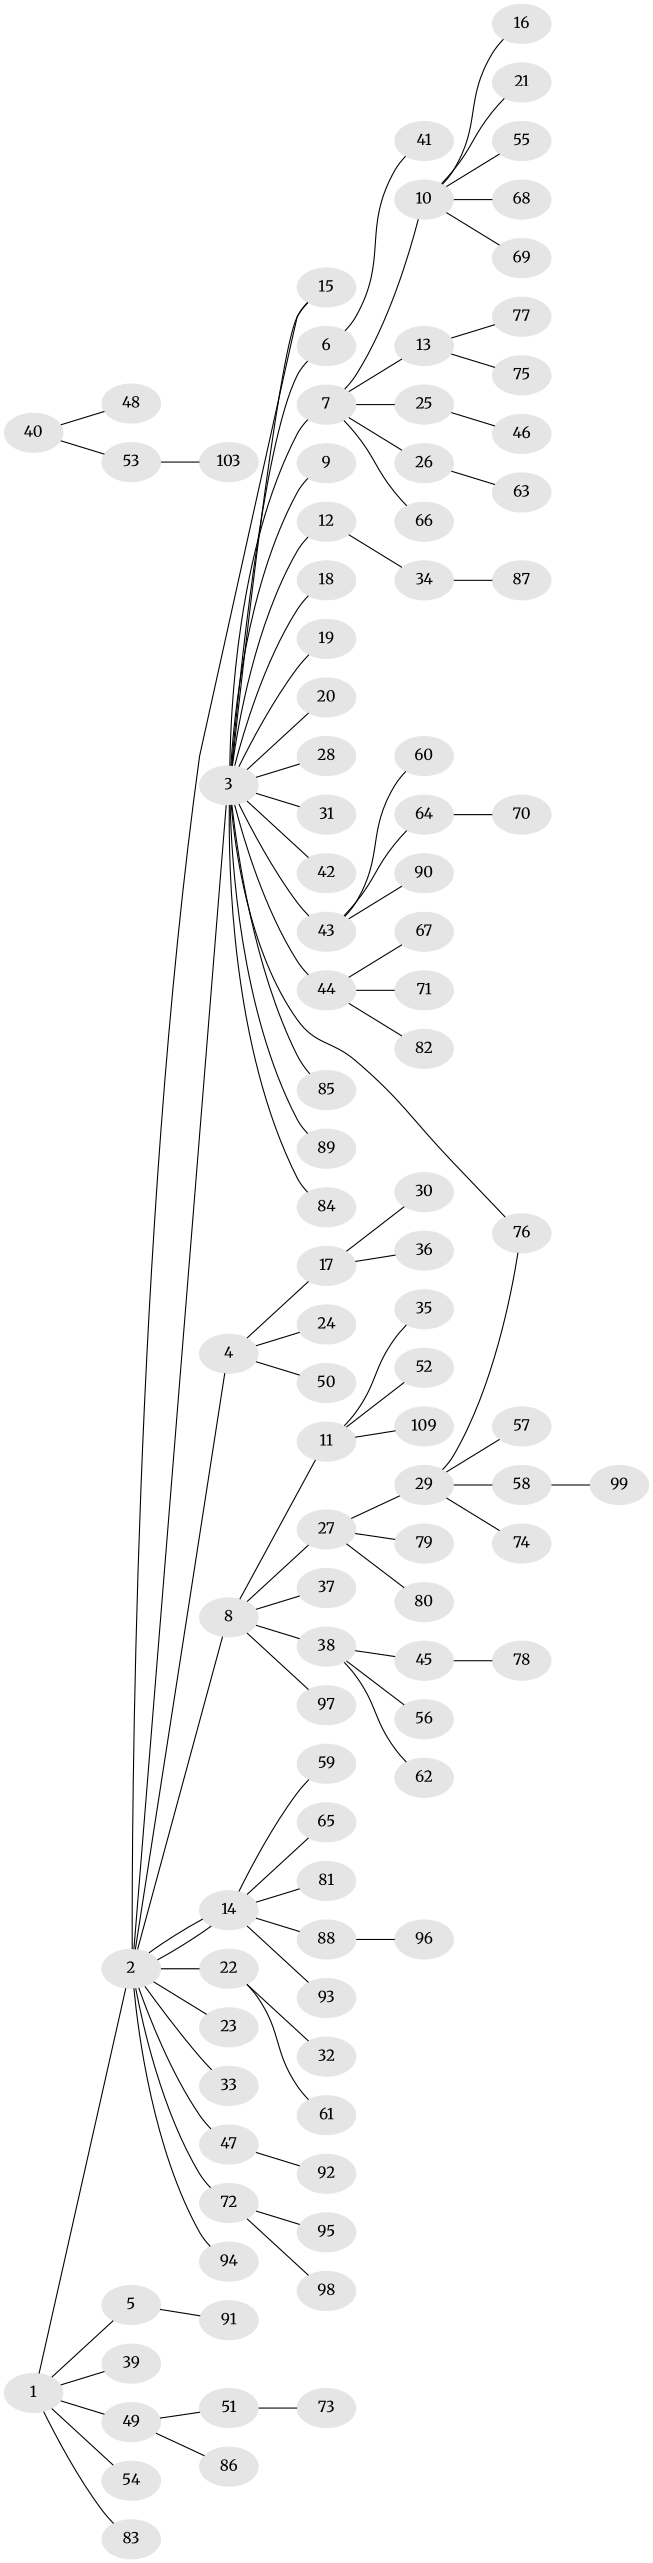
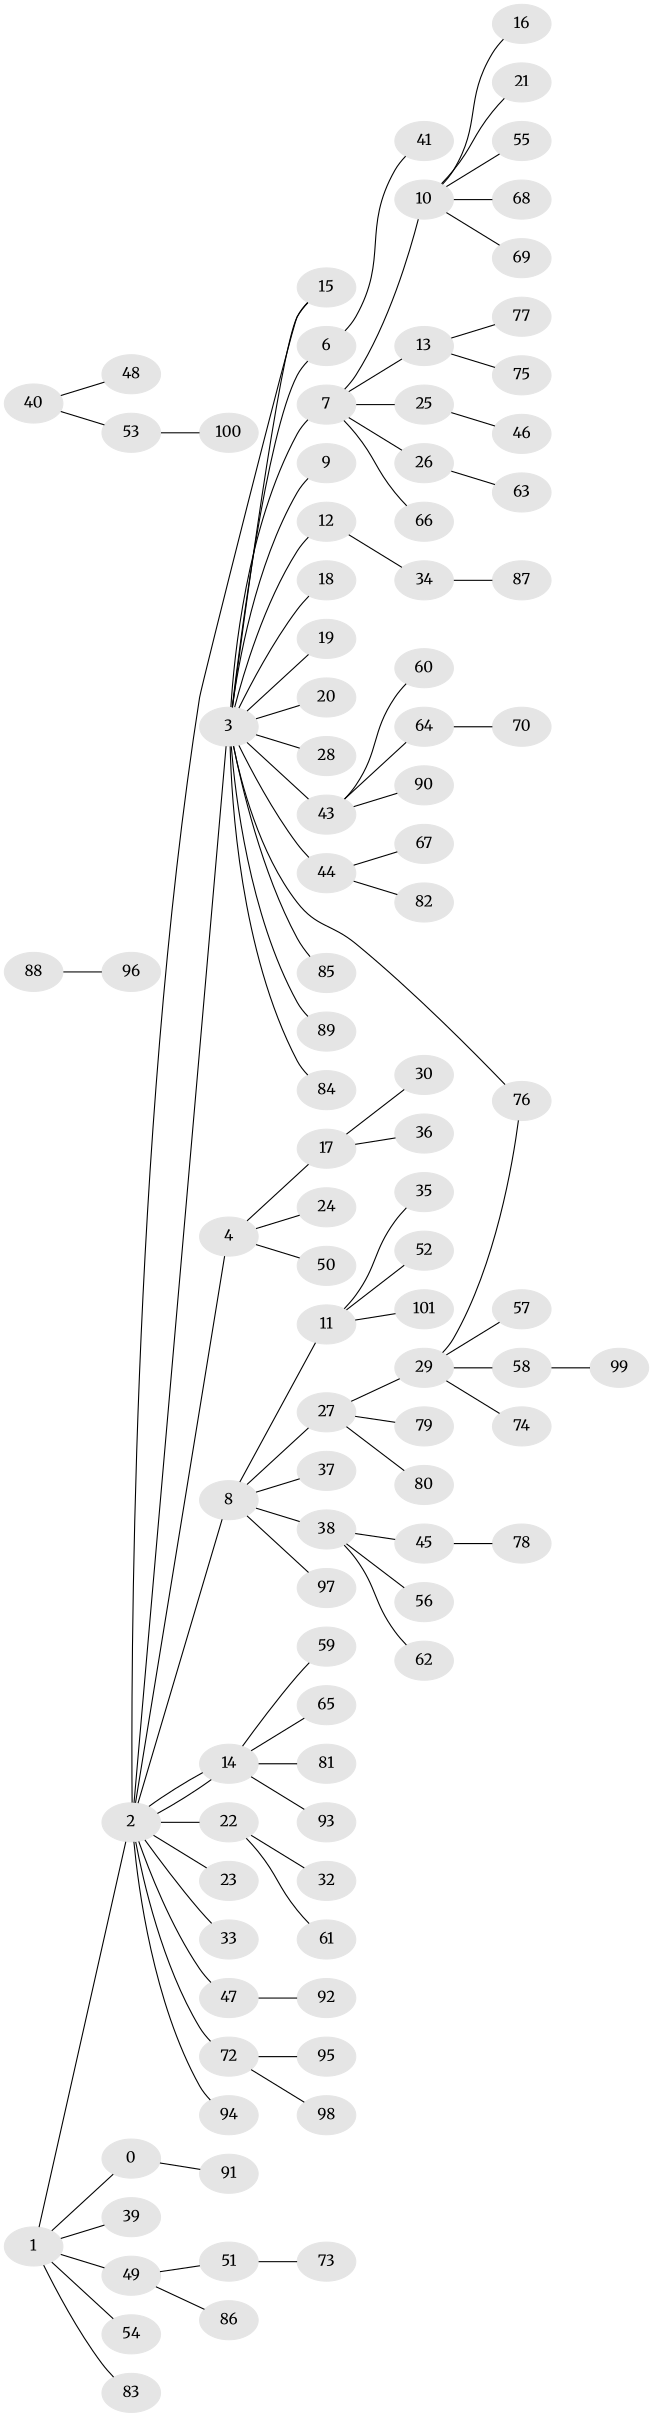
  graph {
    fontname=Merriweather
    rankdir=LR
    node [color=gray90 fontname=Merriweather style=filled]
    edge [fontname=Merriweather]
    1
    2
-   5
+   5 [label=0]
    39
    49
    54
    83
    3
    4
    8
    14
    15
    22
    23
    33
    47
    72
    94
    91
    51
    86
    6
    7
    9
    12
    18
    19
    20
    28
-   31
-   42
    43
    44
    76
    85
    89
    84
    17
    24
    50
    11
    27
    37
    38
    97
    59
    65
    81
    88
    93
    32
    61
    92
    95
    98
    41
    10
    13
    25
    26
    66
    34
    60
    64
    90
    67
-   71
    82
    30
    36
    16
    21
    55
    68
    69
    77
    75
    46
    63
    35
    52
-   101 [label=109]
+   101
    29
    79
    80
    45
    56
    62
    87
    96
    40
    48
    53
    57
    58
    74
    99
    78
-   100 [label=103]
+   100
    70
    73
    1 -- 2
    1 -- 5
    1 -- 39
    1 -- 49
    1 -- 54
    1 -- 83
    2 -- 3
    2 -- 4
    2 -- 8
    2 -- 14
    2 -- 14
    2 -- 15
    2 -- 22
    2 -- 23
    2 -- 33
    2 -- 47
    2 -- 72
    2 -- 94
    5 -- 91
    49 -- 51
    49 -- 86
    3 -- 15
    3 -- 6
    3 -- 7
    3 -- 9
    3 -- 12
    3 -- 18
    3 -- 19
    3 -- 20
    3 -- 28
-   3 -- 31
-   3 -- 42
    3 -- 43
    3 -- 44
    3 -- 76
    3 -- 85
    3 -- 89
    3 -- 84
    4 -- 17
    4 -- 24
    4 -- 50
    8 -- 11
    8 -- 27
    8 -- 37
    8 -- 38
    8 -- 97
    14 -- 59
    14 -- 65
    14 -- 81
-   14 -- 88
    14 -- 93
    22 -- 32
    22 -- 61
    47 -- 92
    72 -- 95
    72 -- 98
    51 -- 73
    6 -- 41
    7 -- 10
    7 -- 13
    7 -- 25
    7 -- 26
    7 -- 66
    12 -- 34
    43 -- 60
    43 -- 64
    43 -- 90
    44 -- 67
-   44 -- 71
    44 -- 82
    17 -- 30
    17 -- 36
    11 -- 35
    11 -- 52
    11 -- 101
    27 -- 29
    27 -- 79
    27 -- 80
    38 -- 45
    38 -- 56
    38 -- 62
    88 -- 96
    10 -- 16
    10 -- 21
    10 -- 55
    10 -- 68
    10 -- 69
    13 -- 77
    13 -- 75
    25 -- 46
    26 -- 63
    34 -- 87
    64 -- 70
    29 -- 76
    29 -- 57
    29 -- 58
    29 -- 74
    45 -- 78
    40 -- 48
    40 -- 53
    53 -- 100
    58 -- 99
  }
